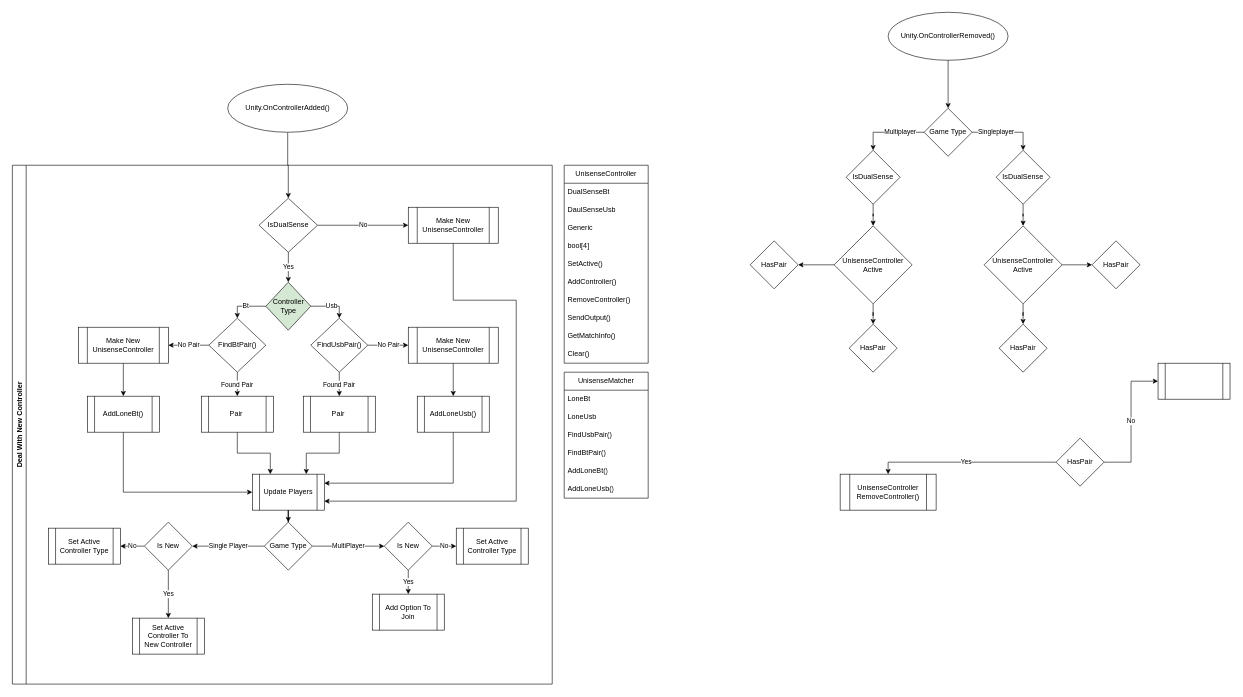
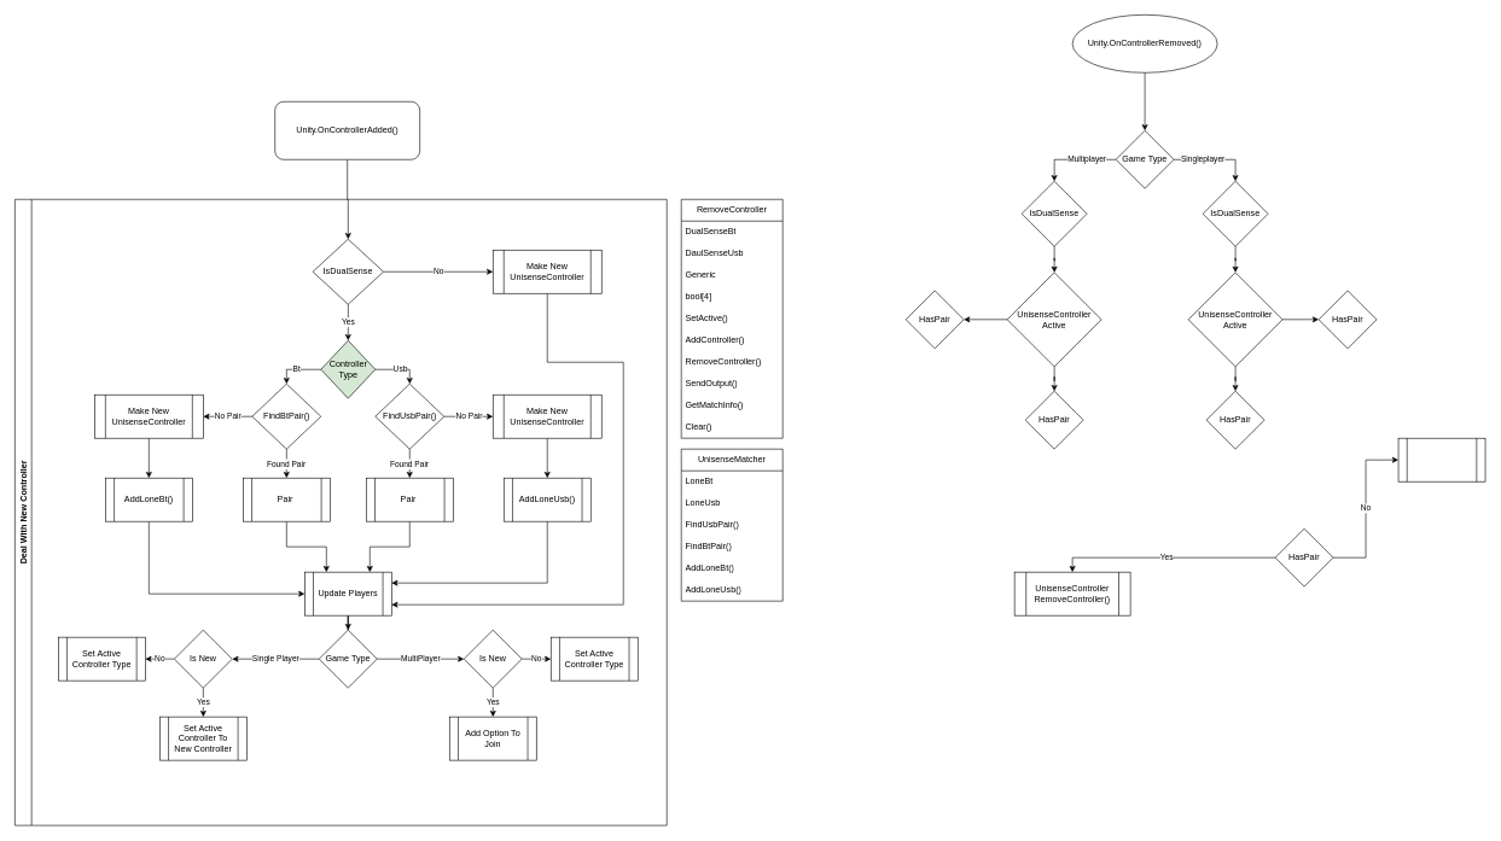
  <mxCell id="0" />
  <mxCell id="1" parent="0" />
  <mxCell id="2" style="edgeStyle=orthogonalEdgeStyle;rounded=0;orthogonalLoop=1;jettySize=auto;html=1;exitX=0.5;exitY=1;exitDx=0;exitDy=0;entryX=0.5;entryY=0;entryDx=0;entryDy=0;labelBackgroundColor=none;fontColor=default;" parent="1" source="3" target="7" edge="1"><mxGeometry relative="1" as="geometry" /></mxCell>
- <mxCell id="3" value="Unity.OnControllerAdded()" style="ellipse;whiteSpace=wrap;html=1;labelBackgroundColor=none;" parent="1" vertex="1"><mxGeometry x="379" y="140" width="200" height="80" as="geometry" /></mxCell>
+ <mxCell id="3" value="Unity.OnControllerAdded()" style="whiteSpace=wrap;html=1;labelBackgroundColor=none;rounded=1;" parent="1" vertex="1"><mxGeometry x="379" y="140" width="200" height="80" as="geometry" /></mxCell>
  <mxCell id="4" value="Deal With New Controller" style="swimlane;horizontal=0;whiteSpace=wrap;html=1;labelBackgroundColor=none;" parent="1" vertex="1"><mxGeometry x="20" y="275" width="900" height="865" as="geometry" /></mxCell>
  <mxCell id="5" value="Yes" style="edgeStyle=orthogonalEdgeStyle;rounded=0;orthogonalLoop=1;jettySize=auto;html=1;entryX=0.5;entryY=0;entryDx=0;entryDy=0;" parent="4" source="7" target="10" edge="1"><mxGeometry relative="1" as="geometry" /></mxCell>
  <mxCell id="6" value="No" style="edgeStyle=orthogonalEdgeStyle;rounded=0;orthogonalLoop=1;jettySize=auto;html=1;" parent="4" source="7" target="28" edge="1"><mxGeometry relative="1" as="geometry" /></mxCell>
  <mxCell id="7" value="IsDualSense" style="rhombus;whiteSpace=wrap;html=1;labelBackgroundColor=none;" parent="4" vertex="1"><mxGeometry x="411.25" y="55" width="97.5" height="90" as="geometry" /></mxCell>
  <mxCell id="8" value="Usb" style="edgeStyle=orthogonalEdgeStyle;rounded=0;orthogonalLoop=1;jettySize=auto;html=1;entryX=0.5;entryY=0;entryDx=0;entryDy=0;labelBackgroundColor=default;" parent="4" source="10" target="16" edge="1"><mxGeometry relative="1" as="geometry"><Array as="points"><mxPoint x="545" y="235" /></Array></mxGeometry></mxCell>
  <mxCell id="9" value="Bt" style="edgeStyle=orthogonalEdgeStyle;rounded=0;orthogonalLoop=1;jettySize=auto;html=1;entryX=0.5;entryY=0;entryDx=0;entryDy=0;" parent="4" source="10" target="13" edge="1"><mxGeometry relative="1" as="geometry"><Array as="points"><mxPoint x="375" y="235" /></Array></mxGeometry></mxCell>
  <mxCell id="10" value="Controller Type" style="rhombus;whiteSpace=wrap;html=1;labelBackgroundColor=none;fillColor=#d5e8d4;" parent="4" vertex="1"><mxGeometry x="422.5" y="195" width="75" height="80" as="geometry" /></mxCell>
  <mxCell id="11" value="Found Pair" style="edgeStyle=orthogonalEdgeStyle;rounded=0;orthogonalLoop=1;jettySize=auto;" parent="4" source="13" target="18" edge="1"><mxGeometry relative="1" as="geometry" /></mxCell>
  <mxCell id="12" value="No Pair" style="edgeStyle=orthogonalEdgeStyle;rounded=0;orthogonalLoop=1;jettySize=auto;html=1;entryX=1;entryY=0.5;entryDx=0;entryDy=0;" parent="4" source="13" target="22" edge="1"><mxGeometry relative="1" as="geometry" /></mxCell>
  <mxCell id="13" value="FindBtPair()" style="rhombus;whiteSpace=wrap;html=1;labelBackgroundColor=none;" parent="4" vertex="1"><mxGeometry x="327.5" y="255" width="95" height="90" as="geometry" /></mxCell>
  <mxCell id="14" value="Found Pair" style="edgeStyle=orthogonalEdgeStyle;rounded=0;orthogonalLoop=1;jettySize=auto;metaEdit=0;" parent="4" source="16" target="20" edge="1"><mxGeometry relative="1" as="geometry" /></mxCell>
  <mxCell id="15" value="No Pair" style="edgeStyle=orthogonalEdgeStyle;rounded=0;orthogonalLoop=1;jettySize=auto;html=1;" parent="4" source="16" target="24" edge="1"><mxGeometry relative="1" as="geometry" /></mxCell>
  <mxCell id="16" value="FindUsbPair()" style="rhombus;whiteSpace=wrap;html=1;labelBackgroundColor=none;" parent="4" vertex="1"><mxGeometry x="497.5" y="255" width="95" height="90" as="geometry" /></mxCell>
  <mxCell id="17" style="edgeStyle=orthogonalEdgeStyle;rounded=0;orthogonalLoop=1;jettySize=auto;html=1;entryX=0.25;entryY=0;entryDx=0;entryDy=0;labelBackgroundColor=none;fontColor=default;" parent="4" source="18" target="26" edge="1"><mxGeometry relative="1" as="geometry" /></mxCell>
  <mxCell id="18" value="Pair&amp;nbsp;" style="shape=process;whiteSpace=wrap;html=1;backgroundOutline=1;labelBackgroundColor=none;" parent="4" vertex="1"><mxGeometry x="315" y="385" width="120" height="60" as="geometry" /></mxCell>
  <mxCell id="19" style="edgeStyle=orthogonalEdgeStyle;rounded=0;orthogonalLoop=1;jettySize=auto;html=1;entryX=0.75;entryY=0;entryDx=0;entryDy=0;labelBackgroundColor=none;fontColor=default;" parent="4" source="20" target="26" edge="1"><mxGeometry relative="1" as="geometry" /></mxCell>
  <mxCell id="20" value="Pair&amp;nbsp;" style="shape=process;whiteSpace=wrap;html=1;backgroundOutline=1;labelBackgroundColor=none;" parent="4" vertex="1"><mxGeometry x="485" y="385" width="120" height="60" as="geometry" /></mxCell>
  <mxCell id="21" style="edgeStyle=orthogonalEdgeStyle;rounded=0;orthogonalLoop=1;jettySize=auto;html=1;" parent="4" source="22" target="43" edge="1"><mxGeometry relative="1" as="geometry" /></mxCell>
  <mxCell id="22" value="Make New UnisenseController" style="shape=process;whiteSpace=wrap;html=1;backgroundOutline=1;labelBackgroundColor=none;" parent="4" vertex="1"><mxGeometry x="110" y="270" width="150" height="60" as="geometry" /></mxCell>
  <mxCell id="23" style="edgeStyle=orthogonalEdgeStyle;rounded=0;orthogonalLoop=1;jettySize=auto;html=1;entryX=0.5;entryY=0;entryDx=0;entryDy=0;" parent="4" source="24" target="45" edge="1"><mxGeometry relative="1" as="geometry" /></mxCell>
  <mxCell id="24" value="Make New UnisenseController" style="shape=process;whiteSpace=wrap;html=1;backgroundOutline=1;labelBackgroundColor=none;" parent="4" vertex="1"><mxGeometry x="660" y="270" width="150" height="60" as="geometry" /></mxCell>
  <mxCell id="25" style="edgeStyle=orthogonalEdgeStyle;rounded=0;orthogonalLoop=1;jettySize=auto;html=1;" parent="4" source="26" target="31" edge="1"><mxGeometry relative="1" as="geometry" /></mxCell>
  <mxCell id="26" value="Update Players" style="shape=process;whiteSpace=wrap;html=1;backgroundOutline=1;labelBackgroundColor=none;" parent="4" vertex="1"><mxGeometry x="400" y="515" width="120" height="60" as="geometry" /></mxCell>
  <mxCell id="27" style="edgeStyle=orthogonalEdgeStyle;rounded=0;orthogonalLoop=1;jettySize=auto;html=1;entryX=1;entryY=0.75;entryDx=0;entryDy=0;labelBackgroundColor=none;fontColor=default;" parent="4" source="28" target="26" edge="1"><mxGeometry relative="1" as="geometry"><Array as="points"><mxPoint x="735" y="225" /><mxPoint x="840" y="225" /><mxPoint x="840" y="560" /></Array></mxGeometry></mxCell>
  <mxCell id="28" value="Make New UnisenseController" style="shape=process;whiteSpace=wrap;html=1;backgroundOutline=1;labelBackgroundColor=none;" parent="4" vertex="1"><mxGeometry x="660" y="70" width="150" height="60" as="geometry" /></mxCell>
  <mxCell id="29" value="Single Player" style="edgeStyle=orthogonalEdgeStyle;rounded=0;orthogonalLoop=1;jettySize=auto;html=1;" parent="4" source="31" target="34" edge="1"><mxGeometry relative="1" as="geometry"><mxPoint x="300" y="635" as="targetPoint" /></mxGeometry></mxCell>
  <mxCell id="30" value="MultiPlayer" style="edgeStyle=orthogonalEdgeStyle;rounded=0;orthogonalLoop=1;jettySize=auto;fixDash=0;backgroundOutline=0;labelBorderColor=none;labelBackgroundColor=default;verticalAlign=middle;align=center;html=1;horizontal=1;" parent="4" source="31" target="37" edge="1"><mxGeometry relative="1" as="geometry"><mxPoint x="620" y="635" as="targetPoint" /></mxGeometry></mxCell>
  <mxCell id="31" value="Game Type" style="rhombus;whiteSpace=wrap;html=1;" parent="4" vertex="1"><mxGeometry x="420" y="595" width="80" height="80" as="geometry" /></mxCell>
  <mxCell id="32" value="Yes" style="edgeStyle=orthogonalEdgeStyle;rounded=0;orthogonalLoop=1;jettySize=auto;html=1;" parent="4" source="34" target="38" edge="1"><mxGeometry relative="1" as="geometry" /></mxCell>
  <mxCell id="33" value="No" style="edgeStyle=orthogonalEdgeStyle;rounded=0;orthogonalLoop=1;jettySize=auto;html=1;entryX=1;entryY=0.5;entryDx=0;entryDy=0;" parent="4" source="34" target="40" edge="1"><mxGeometry relative="1" as="geometry" /></mxCell>
  <mxCell id="34" value="Is New" style="rhombus;whiteSpace=wrap;html=1;" parent="4" vertex="1"><mxGeometry x="220" y="595" width="80" height="80" as="geometry" /></mxCell>
  <mxCell id="35" value="Yes" style="edgeStyle=orthogonalEdgeStyle;rounded=0;orthogonalLoop=1;jettySize=auto;html=1;" parent="4" source="37" target="39" edge="1"><mxGeometry relative="1" as="geometry" /></mxCell>
  <mxCell id="36" value="No" style="edgeStyle=orthogonalEdgeStyle;rounded=0;orthogonalLoop=1;jettySize=auto;html=1;entryX=0;entryY=0.5;entryDx=0;entryDy=0;" parent="4" source="37" target="41" edge="1"><mxGeometry relative="1" as="geometry" /></mxCell>
  <mxCell id="37" value="Is New" style="rhombus;whiteSpace=wrap;html=1;" parent="4" vertex="1"><mxGeometry x="620" y="595" width="80" height="80" as="geometry" /></mxCell>
- <mxCell id="38" value="Set Active Controller To New Controller" style="shape=process;whiteSpace=wrap;html=1;backgroundOutline=1;" parent="4" vertex="1"><mxGeometry x="200" y="755" width="120" height="60" as="geometry" /></mxCell>
+ <mxCell id="38" value="Set Active Controller To New Controller" style="shape=process;whiteSpace=wrap;html=1;backgroundOutline=1;" parent="4" vertex="1"><mxGeometry x="200" y="715" width="120" height="60" as="geometry" /></mxCell>
  <mxCell id="39" value="Add Option To Join" style="shape=process;whiteSpace=wrap;html=1;backgroundOutline=1;" parent="4" vertex="1"><mxGeometry x="600" y="715" width="120" height="60" as="geometry" /></mxCell>
  <mxCell id="40" value="Set Active Controller Type" style="shape=process;whiteSpace=wrap;html=1;backgroundOutline=1;" parent="4" vertex="1"><mxGeometry x="60" y="605" width="120" height="60" as="geometry" /></mxCell>
  <mxCell id="41" value="Set Active Controller Type" style="shape=process;whiteSpace=wrap;html=1;backgroundOutline=1;" parent="4" vertex="1"><mxGeometry x="740" y="605" width="120" height="60" as="geometry" /></mxCell>
  <mxCell id="42" style="edgeStyle=orthogonalEdgeStyle;rounded=0;orthogonalLoop=1;jettySize=auto;html=1;entryX=0;entryY=0.5;entryDx=0;entryDy=0;" parent="4" source="43" target="26" edge="1"><mxGeometry relative="1" as="geometry"><Array as="points"><mxPoint x="185" y="545" /></Array></mxGeometry></mxCell>
  <mxCell id="43" value="AddLoneBt()" style="shape=process;whiteSpace=wrap;html=1;backgroundOutline=1;" parent="4" vertex="1"><mxGeometry x="125" y="385" width="120" height="60" as="geometry" /></mxCell>
  <mxCell id="44" style="edgeStyle=orthogonalEdgeStyle;rounded=0;orthogonalLoop=1;jettySize=auto;html=1;entryX=1;entryY=0.25;entryDx=0;entryDy=0;" parent="4" source="45" target="26" edge="1"><mxGeometry relative="1" as="geometry"><Array as="points"><mxPoint x="735" y="530" /></Array></mxGeometry></mxCell>
  <mxCell id="45" value="AddLoneUsb()" style="shape=process;whiteSpace=wrap;html=1;backgroundOutline=1;" parent="4" vertex="1"><mxGeometry x="675" y="385" width="120" height="60" as="geometry" /></mxCell>
- <mxCell id="46" value="UnisenseController" style="swimlane;fontStyle=0;childLayout=stackLayout;horizontal=1;startSize=30;horizontalStack=0;resizeParent=1;resizeParentMax=0;resizeLast=0;collapsible=1;marginBottom=0;whiteSpace=wrap;html=1;labelBackgroundColor=none;" parent="1" vertex="1"><mxGeometry x="940" y="275" width="140" height="330" as="geometry" /></mxCell>
+ <mxCell id="46" value="RemoveController" style="swimlane;fontStyle=0;childLayout=stackLayout;horizontal=1;startSize=30;horizontalStack=0;resizeParent=1;resizeParentMax=0;resizeLast=0;collapsible=1;marginBottom=0;whiteSpace=wrap;html=1;labelBackgroundColor=none;" parent="1" vertex="1"><mxGeometry x="940" y="275" width="140" height="330" as="geometry" /></mxCell>
  <mxCell id="47" value="DualSenseBt" style="text;strokeColor=none;fillColor=none;align=left;verticalAlign=middle;spacingLeft=4;spacingRight=4;overflow=hidden;points=[[0,0.5],[1,0.5]];portConstraint=eastwest;rotatable=0;whiteSpace=wrap;html=1;labelBackgroundColor=none;" parent="46" vertex="1"><mxGeometry y="30" width="140" height="30" as="geometry" /></mxCell>
  <mxCell id="48" value="DaulSenseUsb" style="text;strokeColor=none;fillColor=none;align=left;verticalAlign=middle;spacingLeft=4;spacingRight=4;overflow=hidden;points=[[0,0.5],[1,0.5]];portConstraint=eastwest;rotatable=0;whiteSpace=wrap;html=1;labelBackgroundColor=none;" parent="46" vertex="1"><mxGeometry y="60" width="140" height="30" as="geometry" /></mxCell>
  <mxCell id="49" value="Generic" style="text;strokeColor=none;fillColor=none;align=left;verticalAlign=middle;spacingLeft=4;spacingRight=4;overflow=hidden;points=[[0,0.5],[1,0.5]];portConstraint=eastwest;rotatable=0;whiteSpace=wrap;html=1;labelBackgroundColor=none;" parent="46" vertex="1"><mxGeometry y="90" width="140" height="30" as="geometry" /></mxCell>
  <mxCell id="50" value="bool[4]" style="text;strokeColor=none;fillColor=none;align=left;verticalAlign=middle;spacingLeft=4;spacingRight=4;overflow=hidden;points=[[0,0.5],[1,0.5]];portConstraint=eastwest;rotatable=0;whiteSpace=wrap;html=1;labelBackgroundColor=none;" parent="46" vertex="1"><mxGeometry y="120" width="140" height="30" as="geometry" /></mxCell>
  <mxCell id="51" value="SetActive()" style="text;strokeColor=none;fillColor=none;align=left;verticalAlign=middle;spacingLeft=4;spacingRight=4;overflow=hidden;points=[[0,0.5],[1,0.5]];portConstraint=eastwest;rotatable=0;whiteSpace=wrap;html=1;labelBackgroundColor=none;" parent="46" vertex="1"><mxGeometry y="150" width="140" height="30" as="geometry" /></mxCell>
  <mxCell id="52" value="AddController()" style="text;strokeColor=none;fillColor=none;align=left;verticalAlign=middle;spacingLeft=4;spacingRight=4;overflow=hidden;points=[[0,0.5],[1,0.5]];portConstraint=eastwest;rotatable=0;whiteSpace=wrap;html=1;labelBackgroundColor=none;" parent="46" vertex="1"><mxGeometry y="180" width="140" height="30" as="geometry" /></mxCell>
  <mxCell id="53" value="RemoveController()" style="text;strokeColor=none;fillColor=none;align=left;verticalAlign=middle;spacingLeft=4;spacingRight=4;overflow=hidden;points=[[0,0.5],[1,0.5]];portConstraint=eastwest;rotatable=0;whiteSpace=wrap;html=1;labelBackgroundColor=none;" parent="46" vertex="1"><mxGeometry y="210" width="140" height="30" as="geometry" /></mxCell>
  <mxCell id="54" value="SendOutput()" style="text;strokeColor=none;fillColor=none;align=left;verticalAlign=middle;spacingLeft=4;spacingRight=4;overflow=hidden;points=[[0,0.5],[1,0.5]];portConstraint=eastwest;rotatable=0;whiteSpace=wrap;html=1;labelBackgroundColor=none;" parent="46" vertex="1"><mxGeometry y="240" width="140" height="30" as="geometry" /></mxCell>
  <mxCell id="55" value="GetMatchInfo()" style="text;strokeColor=none;fillColor=none;align=left;verticalAlign=middle;spacingLeft=4;spacingRight=4;overflow=hidden;points=[[0,0.5],[1,0.5]];portConstraint=eastwest;rotatable=0;whiteSpace=wrap;html=1;labelBackgroundColor=none;" parent="46" vertex="1"><mxGeometry y="270" width="140" height="30" as="geometry" /></mxCell>
  <mxCell id="56" value="Clear()" style="text;strokeColor=none;fillColor=none;align=left;verticalAlign=middle;spacingLeft=4;spacingRight=4;overflow=hidden;points=[[0,0.5],[1,0.5]];portConstraint=eastwest;rotatable=0;whiteSpace=wrap;html=1;labelBackgroundColor=none;" parent="46" vertex="1"><mxGeometry y="300" width="140" height="30" as="geometry" /></mxCell>
  <mxCell id="57" value="UnisenseMatcher" style="swimlane;fontStyle=0;childLayout=stackLayout;horizontal=1;startSize=30;horizontalStack=0;resizeParent=1;resizeParentMax=0;resizeLast=0;collapsible=1;marginBottom=0;whiteSpace=wrap;html=1;" parent="1" vertex="1"><mxGeometry x="940" y="620" width="140" height="210" as="geometry" /></mxCell>
  <mxCell id="58" value="LoneBt" style="text;strokeColor=none;fillColor=none;align=left;verticalAlign=middle;spacingLeft=4;spacingRight=4;overflow=hidden;points=[[0,0.5],[1,0.5]];portConstraint=eastwest;rotatable=0;whiteSpace=wrap;html=1;" parent="57" vertex="1"><mxGeometry y="30" width="140" height="30" as="geometry" /></mxCell>
  <mxCell id="59" value="LoneUsb" style="text;strokeColor=none;fillColor=none;align=left;verticalAlign=middle;spacingLeft=4;spacingRight=4;overflow=hidden;points=[[0,0.5],[1,0.5]];portConstraint=eastwest;rotatable=0;whiteSpace=wrap;html=1;" parent="57" vertex="1"><mxGeometry y="60" width="140" height="30" as="geometry" /></mxCell>
  <mxCell id="60" value="FindUsbPair()" style="text;strokeColor=none;fillColor=none;align=left;verticalAlign=middle;spacingLeft=4;spacingRight=4;overflow=hidden;points=[[0,0.5],[1,0.5]];portConstraint=eastwest;rotatable=0;whiteSpace=wrap;html=1;" parent="57" vertex="1"><mxGeometry y="90" width="140" height="30" as="geometry" /></mxCell>
  <mxCell id="61" value="FindBtPair()" style="text;strokeColor=none;fillColor=none;align=left;verticalAlign=middle;spacingLeft=4;spacingRight=4;overflow=hidden;points=[[0,0.5],[1,0.5]];portConstraint=eastwest;rotatable=0;whiteSpace=wrap;html=1;" parent="57" vertex="1"><mxGeometry y="120" width="140" height="30" as="geometry" /></mxCell>
  <mxCell id="62" value="AddLoneBt()" style="text;strokeColor=none;fillColor=none;align=left;verticalAlign=middle;spacingLeft=4;spacingRight=4;overflow=hidden;points=[[0,0.5],[1,0.5]];portConstraint=eastwest;rotatable=0;whiteSpace=wrap;html=1;" parent="57" vertex="1"><mxGeometry y="150" width="140" height="30" as="geometry" /></mxCell>
  <mxCell id="63" value="AddLoneUsb()" style="text;strokeColor=none;fillColor=none;align=left;verticalAlign=middle;spacingLeft=4;spacingRight=4;overflow=hidden;points=[[0,0.5],[1,0.5]];portConstraint=eastwest;rotatable=0;whiteSpace=wrap;html=1;" parent="57" vertex="1"><mxGeometry y="180" width="140" height="30" as="geometry" /></mxCell>
  <mxCell id="64" value="Unity.OnControllerRemoved()" style="ellipse;whiteSpace=wrap;html=1;labelBackgroundColor=none;" parent="1" vertex="1"><mxGeometry x="1480" y="20" width="200" height="80" as="geometry" /></mxCell>
  <mxCell id="65" value="No" style="edgeStyle=orthogonalEdgeStyle;rounded=0;orthogonalLoop=1;jettySize=auto;html=1;entryX=0;entryY=0.5;entryDx=0;entryDy=0;" parent="1" source="67" target="68" edge="1"><mxGeometry relative="1" as="geometry"><mxPoint x="1660" y="450" as="targetPoint" /></mxGeometry></mxCell>
  <mxCell id="66" value="Yes" style="edgeStyle=orthogonalEdgeStyle;rounded=0;orthogonalLoop=1;jettySize=auto;html=1;entryX=0.5;entryY=0;entryDx=0;entryDy=0;" parent="1" source="67" target="69" edge="1"><mxGeometry relative="1" as="geometry"><mxPoint x="1570" y="550" as="targetPoint" /></mxGeometry></mxCell>
  <mxCell id="67" value="HasPair" style="rhombus;whiteSpace=wrap;html=1;" parent="1" vertex="1"><mxGeometry x="1760" y="730" width="80" height="80" as="geometry" /></mxCell>
  <mxCell id="68" value="" style="shape=process;whiteSpace=wrap;html=1;backgroundOutline=1;" parent="1" vertex="1"><mxGeometry x="1930" y="605" width="120" height="60" as="geometry" /></mxCell>
  <mxCell id="69" value="UnisenseController&lt;br&gt;RemoveController()" style="shape=process;whiteSpace=wrap;html=1;backgroundOutline=1;" parent="1" vertex="1"><mxGeometry x="1400" y="790" width="160" height="60" as="geometry" /></mxCell>
  <mxCell id="70" style="edgeStyle=orthogonalEdgeStyle;rounded=0;orthogonalLoop=1;jettySize=auto;html=1;entryX=0.5;entryY=0;entryDx=0;entryDy=0;" edge="1" parent="1" source="71" target="77"><mxGeometry relative="1" as="geometry" /></mxCell>
  <mxCell id="71" value="IsDualSense" style="rhombus;whiteSpace=wrap;html=1;" parent="1" vertex="1"><mxGeometry x="1660" y="250" width="90" height="90" as="geometry" /></mxCell>
  <mxCell id="72" style="edgeStyle=orthogonalEdgeStyle;rounded=0;orthogonalLoop=1;jettySize=auto;html=1;entryX=1;entryY=0.5;entryDx=0;entryDy=0;" edge="1" parent="1" source="74" target="86"><mxGeometry relative="1" as="geometry" /></mxCell>
  <mxCell id="73" style="edgeStyle=orthogonalEdgeStyle;rounded=0;orthogonalLoop=1;jettySize=auto;html=1;entryX=0.5;entryY=0;entryDx=0;entryDy=0;" edge="1" parent="1" source="74" target="85"><mxGeometry relative="1" as="geometry" /></mxCell>
  <mxCell id="74" value="UnisenseController&lt;br&gt;Active" style="rhombus;whiteSpace=wrap;html=1;" parent="1" vertex="1"><mxGeometry x="1390" y="376" width="130" height="130" as="geometry" /></mxCell>
  <mxCell id="75" style="edgeStyle=orthogonalEdgeStyle;rounded=0;orthogonalLoop=1;jettySize=auto;html=1;entryX=0;entryY=0.5;entryDx=0;entryDy=0;" edge="1" parent="1" source="77" target="87"><mxGeometry relative="1" as="geometry" /></mxCell>
  <mxCell id="76" style="edgeStyle=orthogonalEdgeStyle;rounded=0;orthogonalLoop=1;jettySize=auto;html=1;entryX=0.5;entryY=0;entryDx=0;entryDy=0;" edge="1" parent="1" source="77" target="84"><mxGeometry relative="1" as="geometry" /></mxCell>
  <mxCell id="77" value="UnisenseController&lt;br&gt;Active" style="rhombus;whiteSpace=wrap;html=1;" vertex="1" parent="1"><mxGeometry x="1640" y="376" width="130" height="130" as="geometry" /></mxCell>
  <mxCell id="78" value="" style="edgeStyle=orthogonalEdgeStyle;rounded=0;orthogonalLoop=1;jettySize=auto;html=1;entryX=0.5;entryY=0;entryDx=0;entryDy=0;" edge="1" parent="1" source="64" target="81"><mxGeometry relative="1" as="geometry"><mxPoint x="1570" y="140" as="sourcePoint" /><mxPoint x="1570" y="275" as="targetPoint" /></mxGeometry></mxCell>
  <mxCell id="79" value="Singleplayer" style="edgeStyle=orthogonalEdgeStyle;rounded=0;orthogonalLoop=1;jettySize=auto;html=1;entryX=0.5;entryY=0;entryDx=0;entryDy=0;" edge="1" parent="1" source="81" target="71"><mxGeometry x="-0.304" relative="1" as="geometry"><mxPoint x="1690" y="215" as="targetPoint" /><mxPoint as="offset" /></mxGeometry></mxCell>
  <mxCell id="80" value="Multiplayer" style="edgeStyle=orthogonalEdgeStyle;rounded=0;orthogonalLoop=1;jettySize=auto;html=1;entryX=0.5;entryY=0;entryDx=0;entryDy=0;" edge="1" parent="1" source="81" target="83"><mxGeometry x="-0.304" relative="1" as="geometry"><mxPoint as="offset" /></mxGeometry></mxCell>
  <mxCell id="81" value="Game Type" style="rhombus;whiteSpace=wrap;html=1;" vertex="1" parent="1"><mxGeometry x="1540" y="180" width="80" height="80" as="geometry" /></mxCell>
  <mxCell id="82" style="edgeStyle=orthogonalEdgeStyle;rounded=0;orthogonalLoop=1;jettySize=auto;html=1;entryX=0.5;entryY=0;entryDx=0;entryDy=0;" edge="1" parent="1" source="83" target="74"><mxGeometry relative="1" as="geometry" /></mxCell>
  <mxCell id="83" value="IsDualSense" style="rhombus;whiteSpace=wrap;html=1;" vertex="1" parent="1"><mxGeometry x="1410" y="250" width="90" height="90" as="geometry" /></mxCell>
  <mxCell id="84" value="HasPair" style="rhombus;whiteSpace=wrap;html=1;" vertex="1" parent="1"><mxGeometry x="1665" y="540" width="80" height="80" as="geometry" /></mxCell>
  <mxCell id="85" value="HasPair" style="rhombus;whiteSpace=wrap;html=1;" vertex="1" parent="1"><mxGeometry x="1415" y="540" width="80" height="80" as="geometry" /></mxCell>
  <mxCell id="86" value="HasPair" style="rhombus;whiteSpace=wrap;html=1;" vertex="1" parent="1"><mxGeometry x="1250" y="401" width="80" height="80" as="geometry" /></mxCell>
  <mxCell id="87" value="HasPair" style="rhombus;whiteSpace=wrap;html=1;" vertex="1" parent="1"><mxGeometry x="1820" y="401" width="80" height="80" as="geometry" /></mxCell>
